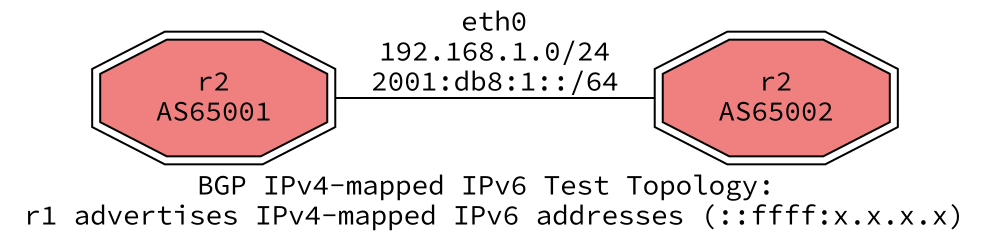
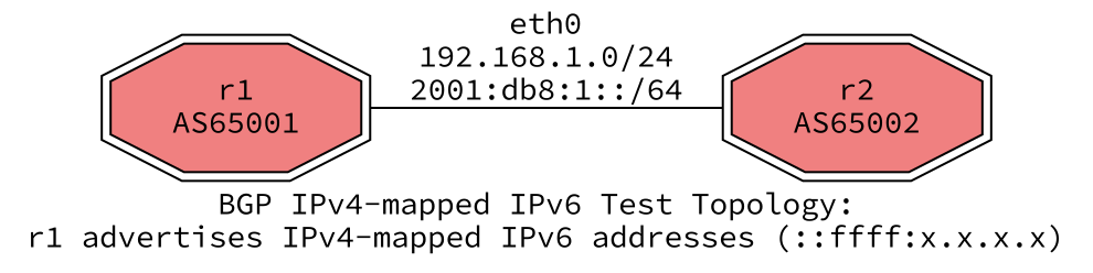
  graph {
    label="BGP IPv4-mapped IPv6 Test Topology: \nr1 advertises IPv4-mapped IPv6 addresses (::ffff:x.x.x.x)"
    rankdir=LR
    fontname="Source Code Pro"
    node [fillcolor="#f08080" shape=doubleoctagon style=filled fontname="Source Code Pro"]
-   n1 [label="r2\nAS65001"]
+   n1 [label="r1\nAS65001"]
    n2 [label="r2\nAS65002"]
    n1 -- n2 [label="eth0\n192.168.1.0/24\n2001:db8:1::/64" fontname="Source Code Pro"]
  }
